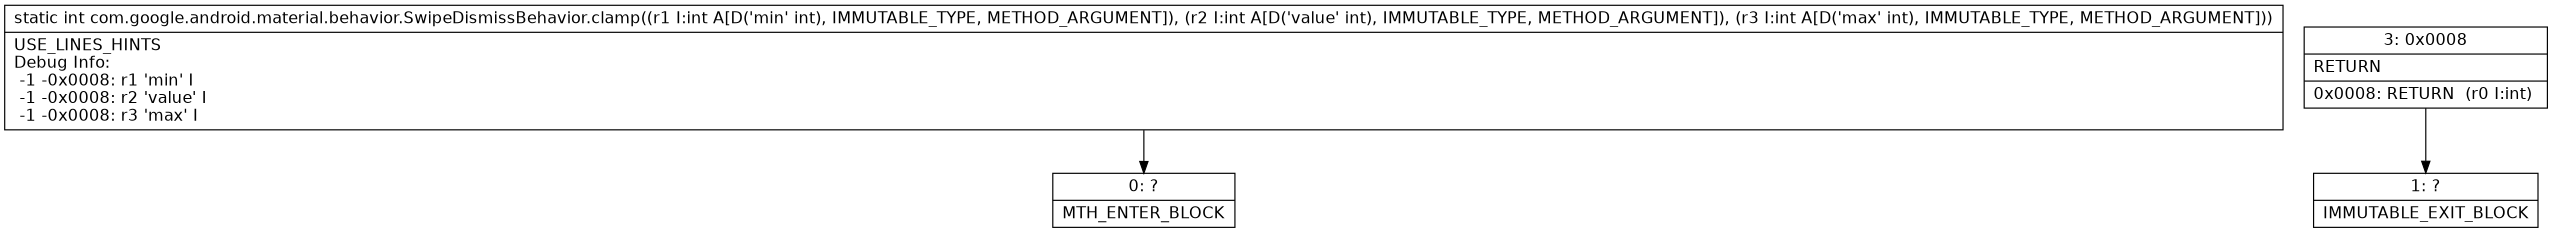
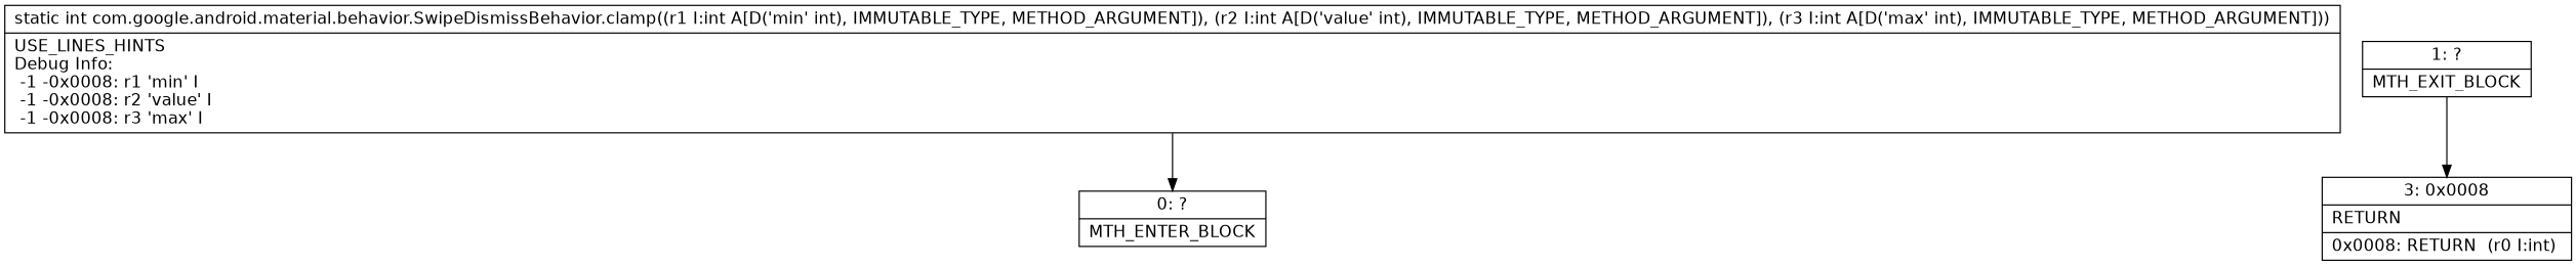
  digraph {
    fontname="DejaVu Sans"
    node [fontname="DejaVu Sans" shape=record]
    edge [fontname="DejaVu Sans"]
    n1 [label="{0\:\ ?|MTH_ENTER_BLOCK\l}"]
    n2 [label="{3\:\ 0x0008|RETURN\l|0x0008: RETURN  (r0 I:int) \l}"]
-   n3 [label="{1\:\ ?|IMMUTABLE_EXIT_BLOCK\l}"]
+   n3 [label="{1\:\ ?|MTH_EXIT_BLOCK\l}"]
    n4 [label="{static int com.google.android.material.behavior.SwipeDismissBehavior.clamp((r1 I:int A[D('min' int), IMMUTABLE_TYPE, METHOD_ARGUMENT]), (r2 I:int A[D('value' int), IMMUTABLE_TYPE, METHOD_ARGUMENT]), (r3 I:int A[D('max' int), IMMUTABLE_TYPE, METHOD_ARGUMENT]))  | USE_LINES_HINTS\lDebug Info:\l  \-1 \-0x0008: r1 'min' I\l  \-1 \-0x0008: r2 'value' I\l  \-1 \-0x0008: r3 'max' I\l}"]
-   n2 -> n3
+   n3 -> n2
    n4 -> n1
  }
